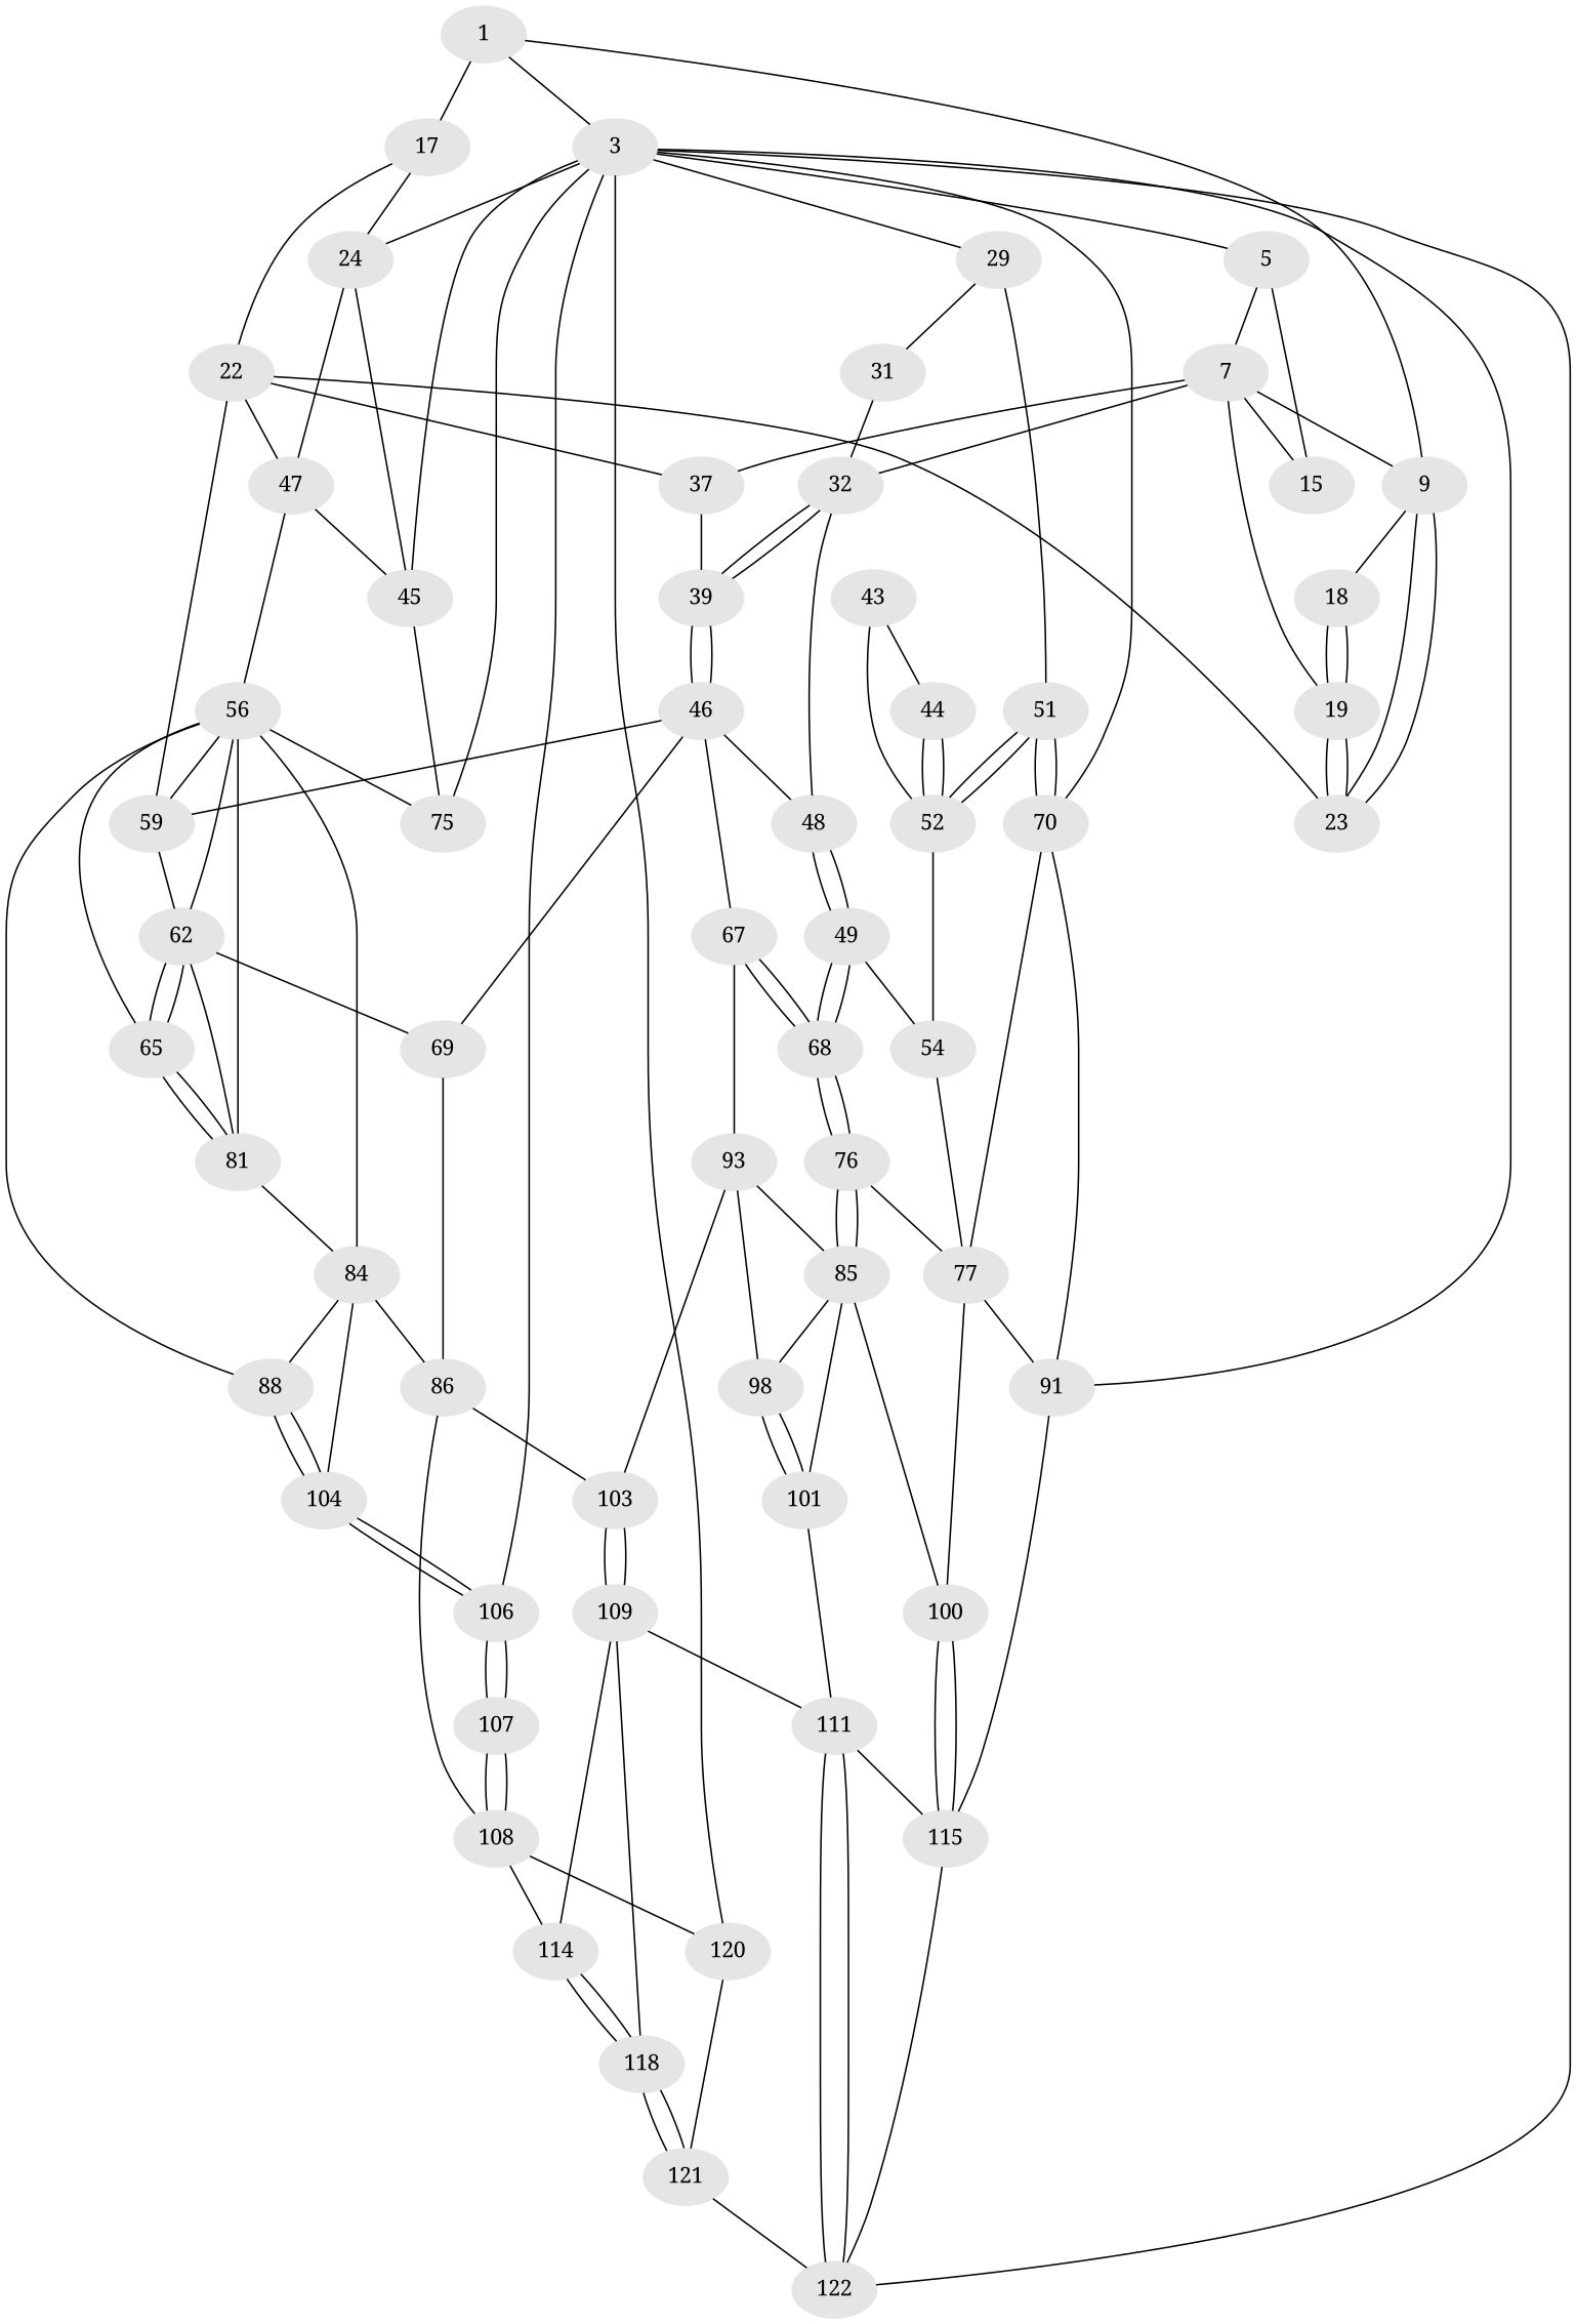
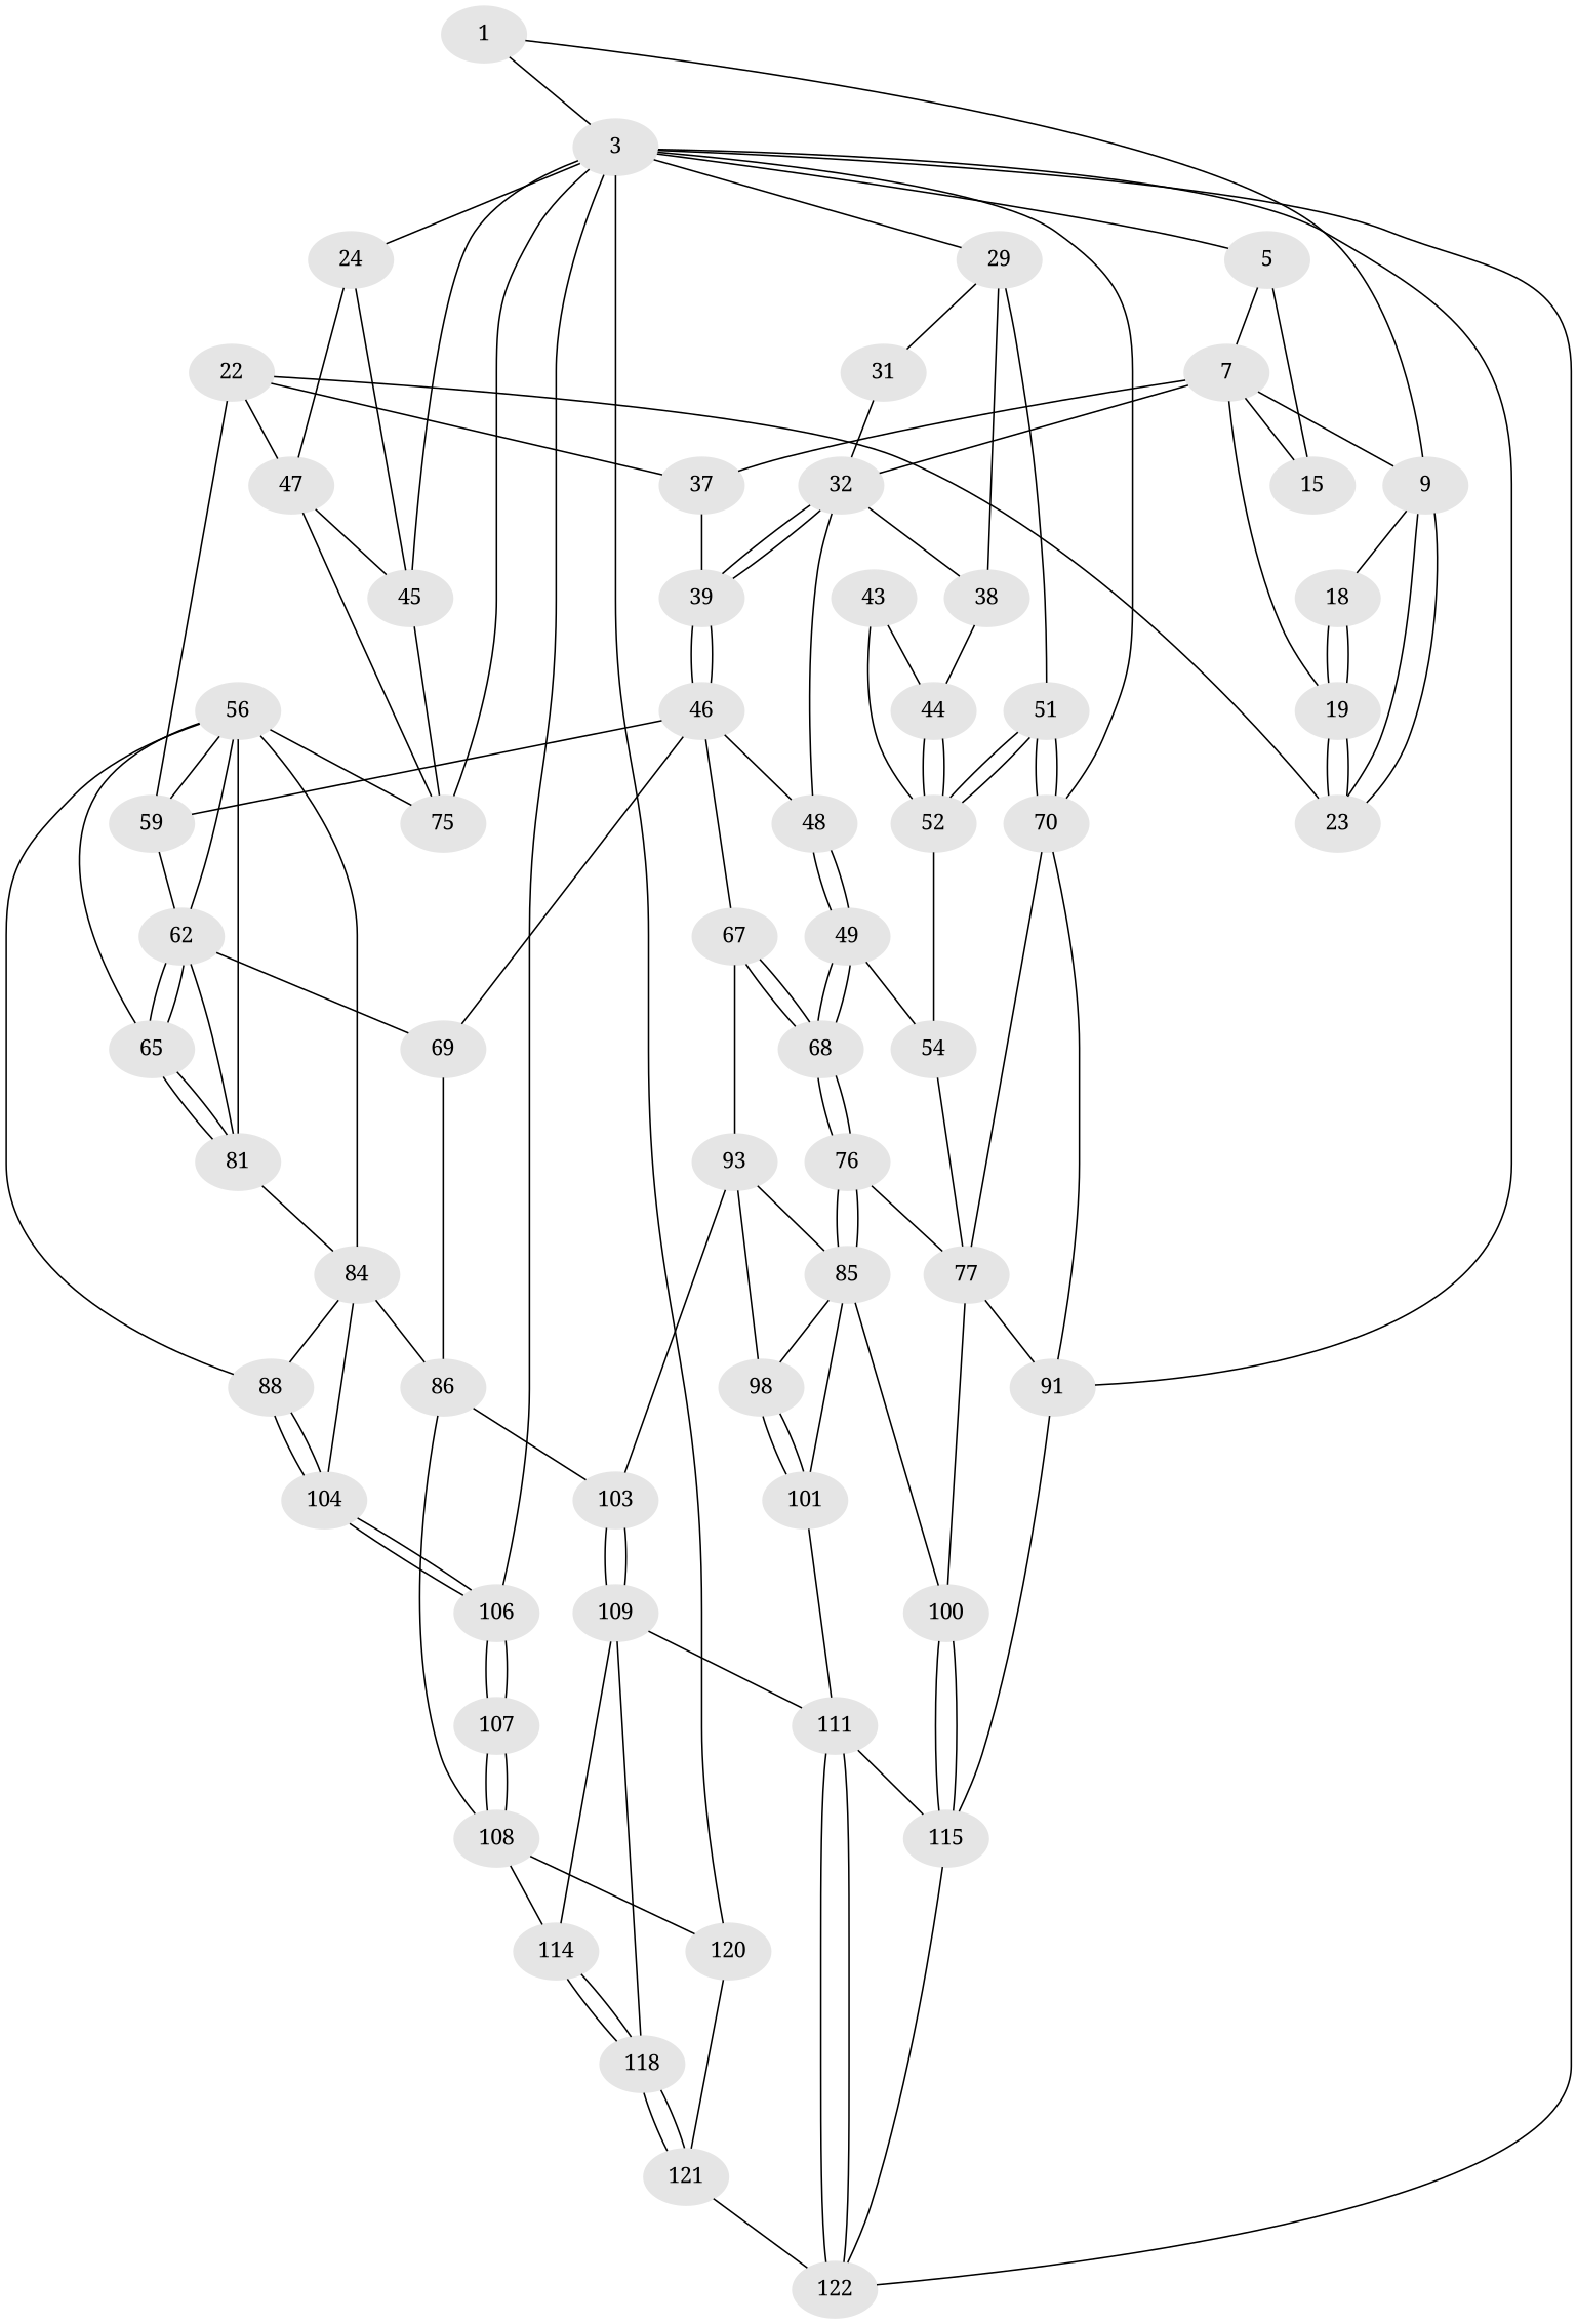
  graph {
    fontname="Noto Serif"
    node [color=gray90 fontname="Noto Serif" style=filled]
    edge [fontname="Noto Serif"]
    1 [super="+8+2"]
    3 [super="+4+25+73"]
    9 [super="+10"]
-   17 [super="+21"]
    5 [super="+6+16"]
    24 [super="+26"]
    29 [super="+41+30"]
    45 [super="+60"]
    70 [super="+71"]
    75
    91 [super="+92"]
    106
    120
    122 [super="+123"]
    18
    23
    22 [super="+28"]
    7 [super="+12"]
    15
    n20 [label=47 super="+55"]
    31
+   38 [super="+40"]
    51
    77 [super="+90+78"]
    115 [super="+117+116"]
    107
    121
    19
    32 [super="+33"]
    37
    39
    48
    59 [super="+61"]
    56 [super="+57+79"]
    62 [super="+63"]
    65
    81 [super="+83"]
    84 [super="+85+89"]
    88
    44
    52 [super="+53"]
    46 [super="+47"]
    49 [super="+50"]
    67
    69
    43
    54
    68
    93 [super="+97+94"]
    86 [super="+102+87"]
    76
    100
    104
    n54 [label=85 super="+99+96"]
    103
    98
    108 [super="+113"]
    101
    109 [super="+110"]
    114
    111 [super="+112"]
    118
    1 -- 3
    1 -- 9
-   1 -- 17 [weight=2]
    3 -- 5
    3 -- 24
    3 -- 29
    3 -- 45
    3 -- 70
    3 -- 75
    3 -- 91
    3 -- 106
    3 -- 120
    3 -- 122
    9 -- 18 [weight=2]
    9 -- 23
    9 -- 23
-   17 -- 24
-   17 -- 22
    5 -- 7
    5 -- 15 [weight=2]
    24 -- 45
    24 -- n20
    29 -- 31
+   29 -- 38 [weight=2]
    29 -- 51
    45 -- 75
    70 -- 91
    70 -- 77
    91 -- 115 [weight=2]
    106 -- 107
    106 -- 107
    120 -- 121
    18 -- 19
    18 -- 19
    22 -- 23
    22 -- n20
    22 -- 37
    22 -- 59
    7 -- 9
    7 -- 15
    7 -- 19
    7 -- 32
    7 -- 37
    n20 -- 45
-   n20 -- 56
+   n20 -- 75
    31 -- 32
+   38 -- 44
    51 -- 70
    51 -- 70
    51 -- 52
    51 -- 52
    77 -- 91
    77 -- 100
    115 -- 122
    107 -- 108 [weight=2]
    107 -- 108
    121 -- 122
    19 -- 23
    19 -- 23
+   32 -- 38
    32 -- 39
    32 -- 39
    32 -- 48
    37 -- 39
    39 -- 46
    39 -- 46
    48 -- 49
    48 -- 49
    59 -- 62
    56 -- 75
    56 -- 59
    56 -- 62
    56 -- 65
    56 -- 81
    56 -- 84
    56 -- 88
    62 -- 65
    62 -- 65
    62 -- 81
    62 -- 69
    65 -- 81
    65 -- 81
    81 -- 84
    84 -- 88
    84 -- 86
    84 -- 104
    88 -- 104
    88 -- 104
    44 -- 52
    44 -- 52
    52 -- 54
    46 -- 48
    46 -- 59
    46 -- 67
    46 -- 69
    49 -- 54
    49 -- 68
    49 -- 68
    67 -- 68
    67 -- 68
    67 -- 93
    69 -- 86
    43 -- 44
    43 -- 52
    54 -- 77
    68 -- 76
    68 -- 76
    93 -- n54
    93 -- 103
    93 -- 98
    86 -- 103
    86 -- 108
    76 -- 77
    76 -- n54
    76 -- n54
    100 -- 115
    100 -- 115
    104 -- 106
    104 -- 106
    n54 -- 100
    n54 -- 98
    n54 -- 101
    103 -- 109
    103 -- 109
    98 -- 101
    98 -- 101
    108 -- 120
    108 -- 114
    101 -- 111
    109 -- 114
    109 -- 111
    109 -- 118
    114 -- 118
    114 -- 118
    111 -- 122
    111 -- 122
    111 -- 115
    118 -- 121
    118 -- 121
  }
